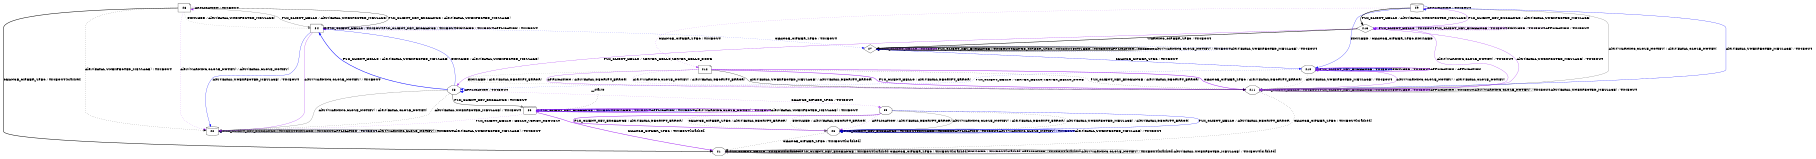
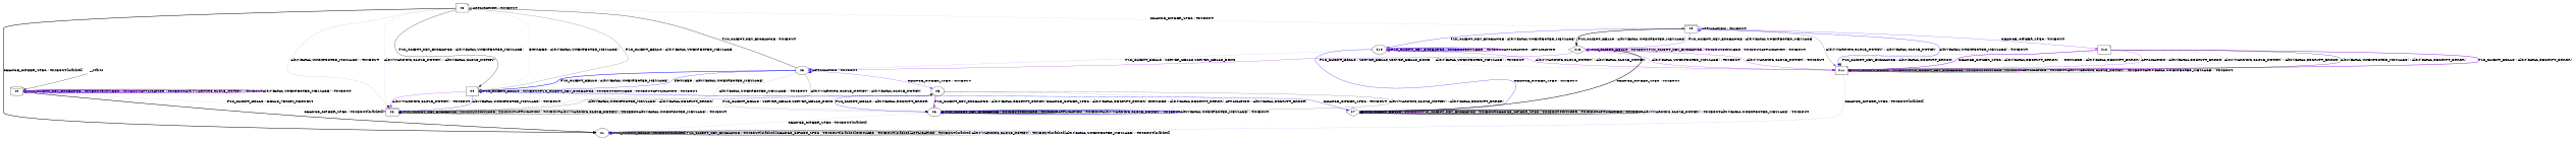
  digraph {
    node [shape=octagon]
    edge [color=purple style=solid]
    __start0 [shape=none]
    n2 [label=s0 shape=cylinder]
    n3 [label=s1]
    n4 [label=s2 shape=cylinder]
    n5 [label=s3]
    n6 [label=s4 shape=note]
    n7 [label=s5]
    n8 [label=s8 shape=note]
    n9 [label=s7 shape=diamond]
    n10 [label=s6]
    n11 [label=s9 shape=cylinder]
    n12 [label=s10]
-   n13 [label=s11]
+   n13 [label=s11 shape=note]
    n14 [label=s12 shape=note]
    n15 [label=s13 shape=diamond]
-   __start0 -> n2 [color=black style=dotted]
+   __start0 -> n2 [color=black]
    n2 -> n2 [color=blue label="PSK_CLIENT_KEY_EXCHANGE / TIMEOUT"]
    n2 -> n2 [color=blue label="FINISHED / TIMEOUT"]
    n2 -> n2 [label="APPLICATION / TIMEOUT" style=bold]
    n2 -> n2 [color=blue label="Alert(WARNING,CLOSE_NOTIFY) / TIMEOUT"]
    n2 -> n2 [label="Alert(FATAL,UNEXPECTED_MESSAGE) / TIMEOUT" style=bold]
-   n2 -> n3 [label="CHANGE_CIPHER_SPEC / TIMEOUT[crashed]" style=bold]
+   n2 -> n3 [color=black label="CHANGE_CIPHER_SPEC / TIMEOUT[crashed]" style=bold]
    n2 -> n4 [label="PSK_CLIENT_HELLO / HELLO_VERIFY_REQUEST" style=dotted]
    n3 -> n3 [label="PSK_CLIENT_HELLO / TIMEOUT[crashed]" style=bold]
    n3 -> n3 [color=black label="PSK_CLIENT_KEY_EXCHANGE / TIMEOUT[crashed]" style=bold]
    n3 -> n3 [color=gray40 label="CHANGE_CIPHER_SPEC / TIMEOUT[crashed]"]
    n3 -> n3 [color=gray40 label="FINISHED / TIMEOUT[crashed]" style=dotted]
    n3 -> n3 [label="APPLICATION / TIMEOUT[crashed]" style=dotted]
    n3 -> n3 [color=gray40 label="Alert(WARNING,CLOSE_NOTIFY) / TIMEOUT[crashed]" style=bold]
    n3 -> n3 [color=gray40 label="Alert(FATAL,UNEXPECTED_MESSAGE) / TIMEOUT[crashed]"]
    n4 -> n4 [color=black label="PSK_CLIENT_KEY_EXCHANGE / TIMEOUT"]
    n4 -> n4 [color=gray40 label="FINISHED / TIMEOUT" style=bold]
    n4 -> n4 [color=gray40 label="APPLICATION / TIMEOUT" style=bold]
    n4 -> n4 [color=blue label="Alert(WARNING,CLOSE_NOTIFY) / TIMEOUT" style=dotted]
    n4 -> n4 [color=black label="Alert(FATAL,UNEXPECTED_MESSAGE) / TIMEOUT"]
    n5 -> n4 [color=gray40 label="Alert(WARNING,CLOSE_NOTIFY) / Alert(FATAL,CLOSE_NOTIFY)"]
    n5 -> n4 [color=black label="Alert(FATAL,UNEXPECTED_MESSAGE) / TIMEOUT" style=dotted]
    n5 -> n5 [color=blue label="APPLICATION / TIMEOUT" style=bold]
    n5 -> n6 [color=blue label="PSK_CLIENT_HELLO / Alert(FATAL,UNEXPECTED_MESSAGE)" style=bold]
    n5 -> n6 [color=blue label="FINISHED / Alert(FATAL,UNEXPECTED_MESSAGE)"]
-   n5 -> n7 [label="CHANGE_CIPHER_SPEC / TIMEOUT" style=dotted]
-   n5 -> n2 [color=gray40 label="PSK_CLIENT_KEY_EXCHANGE / TIMEOUT" style=bold]
+   n5 -> n7 [label="CHANGE_CIPHER_SPEC / TIMEOUT"]
+   n5 -> n8 [color=gray40 label="PSK_CLIENT_KEY_EXCHANGE / TIMEOUT" style=bold]
    n6 -> n4 [label="Alert(WARNING,CLOSE_NOTIFY) / TIMEOUT"]
    n6 -> n4 [color=blue label="Alert(FATAL,UNEXPECTED_MESSAGE) / TIMEOUT"]
    n6 -> n6 [color=gray40 label="PSK_CLIENT_HELLO / TIMEOUT" style=bold]
    n6 -> n6 [color=gray40 label="PSK_CLIENT_KEY_EXCHANGE / TIMEOUT" style=dotted]
    n6 -> n6 [color=blue label="FINISHED / TIMEOUT" style=dotted]
    n6 -> n6 [label="APPLICATION / TIMEOUT" style=dotted]
-   n6 -> n9 [color=blue label="CHANGE_CIPHER_SPEC / TIMEOUT" style=dotted]
+   n6 -> n9 [color=blue label="CHANGE_CIPHER_SPEC / TIMEOUT"]
    n7 -> n10 [color=blue label="PSK_CLIENT_HELLO / Alert(FATAL,DECRYPT_ERROR)"]
    n7 -> n10 [label="PSK_CLIENT_KEY_EXCHANGE / Alert(FATAL,DECRYPT_ERROR)" style=bold]
    n7 -> n10 [color=gray40 label="CHANGE_CIPHER_SPEC / Alert(FATAL,DECRYPT_ERROR)" style=dotted]
    n7 -> n10 [color=gray40 label="FINISHED / Alert(FATAL,DECRYPT_ERROR)" style=dotted]
    n7 -> n10 [label="APPLICATION / Alert(FATAL,DECRYPT_ERROR)" style=dotted]
    n7 -> n10 [color=gray40 label="Alert(WARNING,CLOSE_NOTIFY) / Alert(FATAL,DECRYPT_ERROR)"]
    n7 -> n10 [color=black label="Alert(FATAL,UNEXPECTED_MESSAGE) / Alert(FATAL,DECRYPT_ERROR)" style=dotted]
    n8 -> n3 [color=black label="CHANGE_CIPHER_SPEC / TIMEOUT[crashed]" style=bold]
    n8 -> n4 [label="Alert(WARNING,CLOSE_NOTIFY) / Alert(FATAL,CLOSE_NOTIFY)" style=dotted]
    n8 -> n4 [color=black label="Alert(FATAL,UNEXPECTED_MESSAGE) / TIMEOUT" style=dotted]
    n8 -> n6 [color=gray40 label="PSK_CLIENT_HELLO / Alert(FATAL,UNEXPECTED_MESSAGE)"]
    n8 -> n6 [color=black label="PSK_CLIENT_KEY_EXCHANGE / Alert(FATAL,UNEXPECTED_MESSAGE)"]
    n8 -> n6 [color=gray40 label="FINISHED / Alert(FATAL,UNEXPECTED_MESSAGE)" style=dotted]
    n8 -> n8 [label="APPLICATION / TIMEOUT" style=dotted]
+   n8 -> n11 [color=gray40 label="CHANGE_CIPHER_SPEC / TIMEOUT" style=dotted]
    n9 -> n9 [color=black label="PSK_CLIENT_HELLO / TIMEOUT"]
    n9 -> n9 [label="PSK_CLIENT_KEY_EXCHANGE / TIMEOUT" style=bold]
    n9 -> n9 [color=black label="CHANGE_CIPHER_SPEC / TIMEOUT"]
    n9 -> n9 [color=gray40 label="FINISHED / TIMEOUT" style=bold]
    n9 -> n9 [color=black label="APPLICATION / TIMEOUT"]
    n9 -> n9 [color=black label="Alert(WARNING,CLOSE_NOTIFY) / TIMEOUT" style=bold]
    n9 -> n9 [color=blue label="Alert(FATAL,UNEXPECTED_MESSAGE) / TIMEOUT" style=dotted]
-   n10 -> n3 [color=black label="CHANGE_CIPHER_SPEC / TIMEOUT[crashed]" style=dotted]
+   n10 -> n3 [label="CHANGE_CIPHER_SPEC / TIMEOUT[crashed]" style=dotted]
+   n10 -> n7 [color=black label="PSK_CLIENT_HELLO / SERVER_HELLO,SERVER_HELLO_DONE" style=dotted]
    n10 -> n10 [color=blue label="PSK_CLIENT_KEY_EXCHANGE / TIMEOUT" style=dotted]
    n10 -> n10 [label="FINISHED / TIMEOUT" style=dotted]
    n10 -> n10 [color=black label="APPLICATION / TIMEOUT" style=bold]
    n10 -> n10 [color=black label="Alert(WARNING,CLOSE_NOTIFY) / TIMEOUT"]
    n10 -> n10 [color=blue label="Alert(FATAL,UNEXPECTED_MESSAGE) / TIMEOUT" style=bold]
    n11 -> n11 [color=blue label="APPLICATION / TIMEOUT"]
-   n11 -> n12 [color=blue label="FINISHED / CHANGE_CIPHER_SPEC,FINISHED"]
+   n11 -> n12 [color=blue label="PSK_CLIENT_KEY_EXCHANGE / Alert(FATAL,UNEXPECTED_MESSAGE)"]
    n11 -> n13 [color=gray40 label="Alert(WARNING,CLOSE_NOTIFY) / Alert(FATAL,CLOSE_NOTIFY)"]
    n11 -> n13 [color=blue label="Alert(FATAL,UNEXPECTED_MESSAGE) / TIMEOUT"]
-   n11 -> n14 [label="CHANGE_CIPHER_SPEC / TIMEOUT" style=dotted]
+   n11 -> n14 [label="CHANGE_CIPHER_SPEC / TIMEOUT"]
    n11 -> n15 [color=black label="PSK_CLIENT_HELLO / Alert(FATAL,UNEXPECTED_MESSAGE)" style=bold]
    n11 -> n15 [label="PSK_CLIENT_KEY_EXCHANGE / Alert(FATAL,UNEXPECTED_MESSAGE)"]
    n12 -> n5 [color=blue label="PSK_CLIENT_HELLO / SERVER_HELLO,SERVER_HELLO_DONE" style=dotted]
-   n9 -> n12 [color=blue label="CHANGE_CIPHER_SPEC / TIMEOUT"]
+   n12 -> n9 [color=blue label="CHANGE_CIPHER_SPEC / TIMEOUT"]
    n12 -> n12 [color=black label="PSK_CLIENT_KEY_EXCHANGE / TIMEOUT" style=bold]
    n12 -> n12 [color=blue label="FINISHED / TIMEOUT" style=bold]
    n12 -> n12 [label="APPLICATION / APPLICATION" style=bold]
    n12 -> n13 [label="Alert(WARNING,CLOSE_NOTIFY) / Alert(FATAL,CLOSE_NOTIFY)"]
    n12 -> n13 [color=gray40 label="Alert(FATAL,UNEXPECTED_MESSAGE) / TIMEOUT" style=dotted]
-   n13 -> n3 [color=black label="CHANGE_CIPHER_SPEC / TIMEOUT[crashed]" style=dotted]
+   n13 -> n3 [color=blue label="CHANGE_CIPHER_SPEC / TIMEOUT[crashed]" style=dotted]
    n13 -> n13 [color=blue label="PSK_CLIENT_HELLO / TIMEOUT"]
    n13 -> n13 [color=blue label="PSK_CLIENT_KEY_EXCHANGE / TIMEOUT" style=dotted]
    n13 -> n13 [color=gray40 label="FINISHED / TIMEOUT" style=bold]
    n13 -> n13 [label="APPLICATION / TIMEOUT" style=bold]
    n13 -> n13 [color=gray40 label="Alert(WARNING,CLOSE_NOTIFY) / TIMEOUT"]
    n13 -> n13 [color=gray40 label="Alert(FATAL,UNEXPECTED_MESSAGE) / TIMEOUT"]
    n14 -> n13 [label="PSK_CLIENT_HELLO / Alert(FATAL,DECRYPT_ERROR)" style=bold]
    n14 -> n13 [color=black label="PSK_CLIENT_KEY_EXCHANGE / Alert(FATAL,DECRYPT_ERROR)" style=dotted]
    n14 -> n13 [label="CHANGE_CIPHER_SPEC / Alert(FATAL,DECRYPT_ERROR)" style=bold]
    n14 -> n13 [color=gray40 label="FINISHED / Alert(FATAL,DECRYPT_ERROR)" style=dotted]
    n14 -> n13 [label="APPLICATION / Alert(FATAL,DECRYPT_ERROR)"]
    n14 -> n13 [label="Alert(WARNING,CLOSE_NOTIFY) / Alert(FATAL,DECRYPT_ERROR)" style=dotted]
    n14 -> n13 [color=black label="Alert(FATAL,UNEXPECTED_MESSAGE) / Alert(FATAL,DECRYPT_ERROR)"]
    n15 -> n5 [label="PSK_CLIENT_HELLO / SERVER_HELLO,SERVER_HELLO_DONE"]
-   n15 -> n9 [color=black label="WARNING_CIPHER_SPEC / TIMEOUT" style=bold]
+   n15 -> n9 [color=black label="CHANGE_CIPHER_SPEC / TIMEOUT" style=bold]
    n15 -> n13 [label="Alert(WARNING,CLOSE_NOTIFY) / TIMEOUT"]
    n15 -> n13 [label="Alert(FATAL,UNEXPECTED_MESSAGE) / TIMEOUT"]
    n15 -> n15 [color=blue label="PSK_CLIENT_HELLO / TIMEOUT" style=dotted]
    n15 -> n15 [color=blue label="PSK_CLIENT_KEY_EXCHANGE / TIMEOUT" style=dotted]
    n15 -> n15 [label="FINISHED / TIMEOUT"]
    n15 -> n15 [label="APPLICATION / TIMEOUT" style=dotted]
  }
